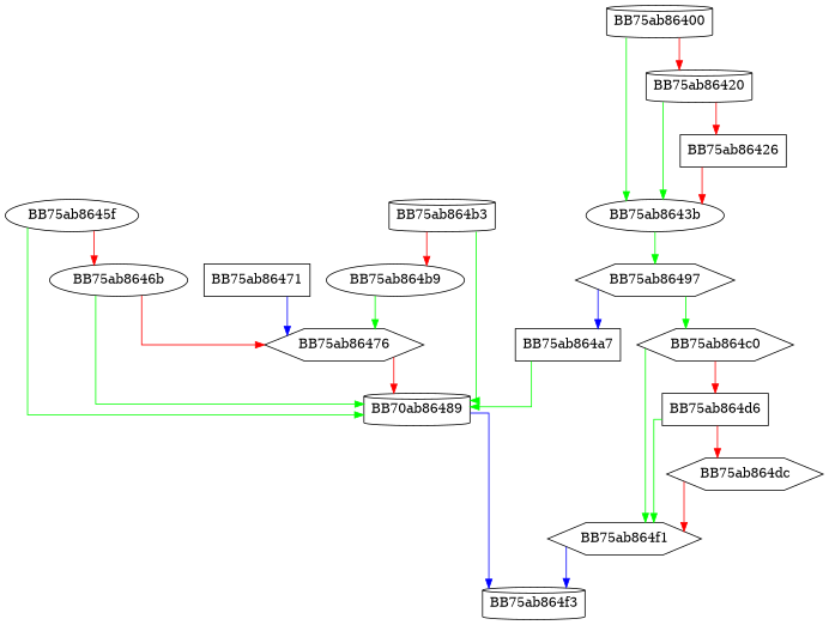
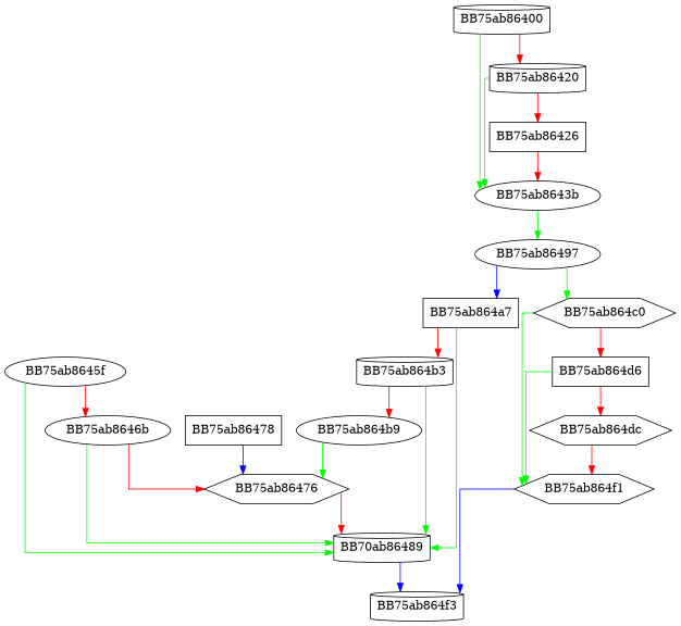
  digraph {
    splines=ortho
    node [shape=ellipse]
    edge [color=green]
    BB75ab8643b
    BB75ab86400 [shape=cylinder]
    BB75ab86420 [shape=cylinder]
-   BB75ab86497 [shape=hexagon]
+   BB75ab86497
    BB75ab86426 [shape=box]
    BB75ab864c0 [shape=hexagon]
    BB75ab864a7 [shape=box]
    BB75ab8645f
    n9 [label=BB70ab86489 shape=cylinder]
    BB75ab8646b
    BB75ab864f1 [shape=hexagon]
    BB75ab864d6 [shape=box]
    BB75ab864b3 [shape=cylinder]
    BB75ab864f3 [shape=cylinder]
    BB75ab86476 [shape=hexagon]
-   BB75ab86471 [shape=box]
+   BB75ab86471 [shape=box label=BB75ab86478]
    BB75ab864dc [shape=hexagon]
    BB75ab864b9
    BB75ab8643b -> BB75ab86497
    BB75ab86400 -> BB75ab8643b
    BB75ab86400 -> BB75ab86420 [color=red]
    BB75ab86420 -> BB75ab8643b
    BB75ab86420 -> BB75ab86426 [color=red]
    BB75ab86497 -> BB75ab864c0
    BB75ab86497 -> BB75ab864a7 [color=blue]
    BB75ab86426 -> BB75ab8643b [color=red]
    BB75ab864c0 -> BB75ab864f1
    BB75ab864c0 -> BB75ab864d6 [color=red]
    BB75ab864a7 -> n9
+   BB75ab864a7 -> BB75ab864b3 [color=red]
    BB75ab8645f -> n9
    BB75ab8645f -> BB75ab8646b [color=red]
    n9 -> BB75ab864f3 [color=blue]
    BB75ab8646b -> n9
    BB75ab8646b -> BB75ab86476 [color=red]
    BB75ab864f1 -> BB75ab864f3 [color=blue]
    BB75ab864d6 -> BB75ab864f1
    BB75ab864d6 -> BB75ab864dc [color=red]
    BB75ab864b3 -> n9
    BB75ab864b3 -> BB75ab864b9 [color=red]
    BB75ab86476 -> n9 [color=red]
    BB75ab86471 -> BB75ab86476 [color=blue]
    BB75ab864dc -> BB75ab864f1 [color=red]
    BB75ab864b9 -> BB75ab86476
  }
